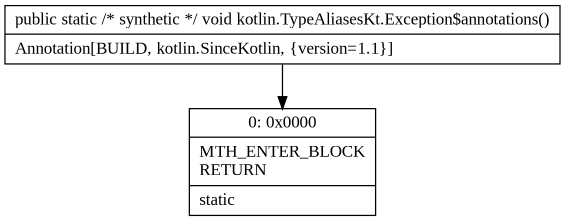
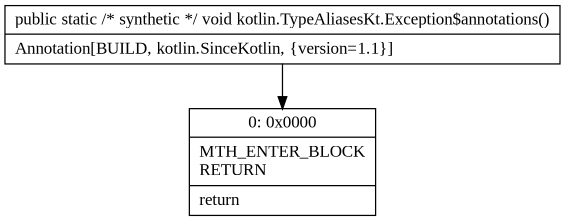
  digraph {
    fontname="Liberation Serif"
    node [shape=record fontname="Liberation Serif"]
-   n1 [label="{0\:\ 0x0000|MTH_ENTER_BLOCK\lRETURN\l|static\l}"]
+   n1 [label="{0\:\ 0x0000|MTH_ENTER_BLOCK\lRETURN\l|return\l}"]
    n2 [label="{public static \/* synthetic *\/ void kotlin.TypeAliasesKt.Exception$annotations()  | Annotation[BUILD, kotlin.SinceKotlin, \{version=1.1\}]\l}"]
    n2 -> n1 [fontname="Liberation Serif"]
  }
